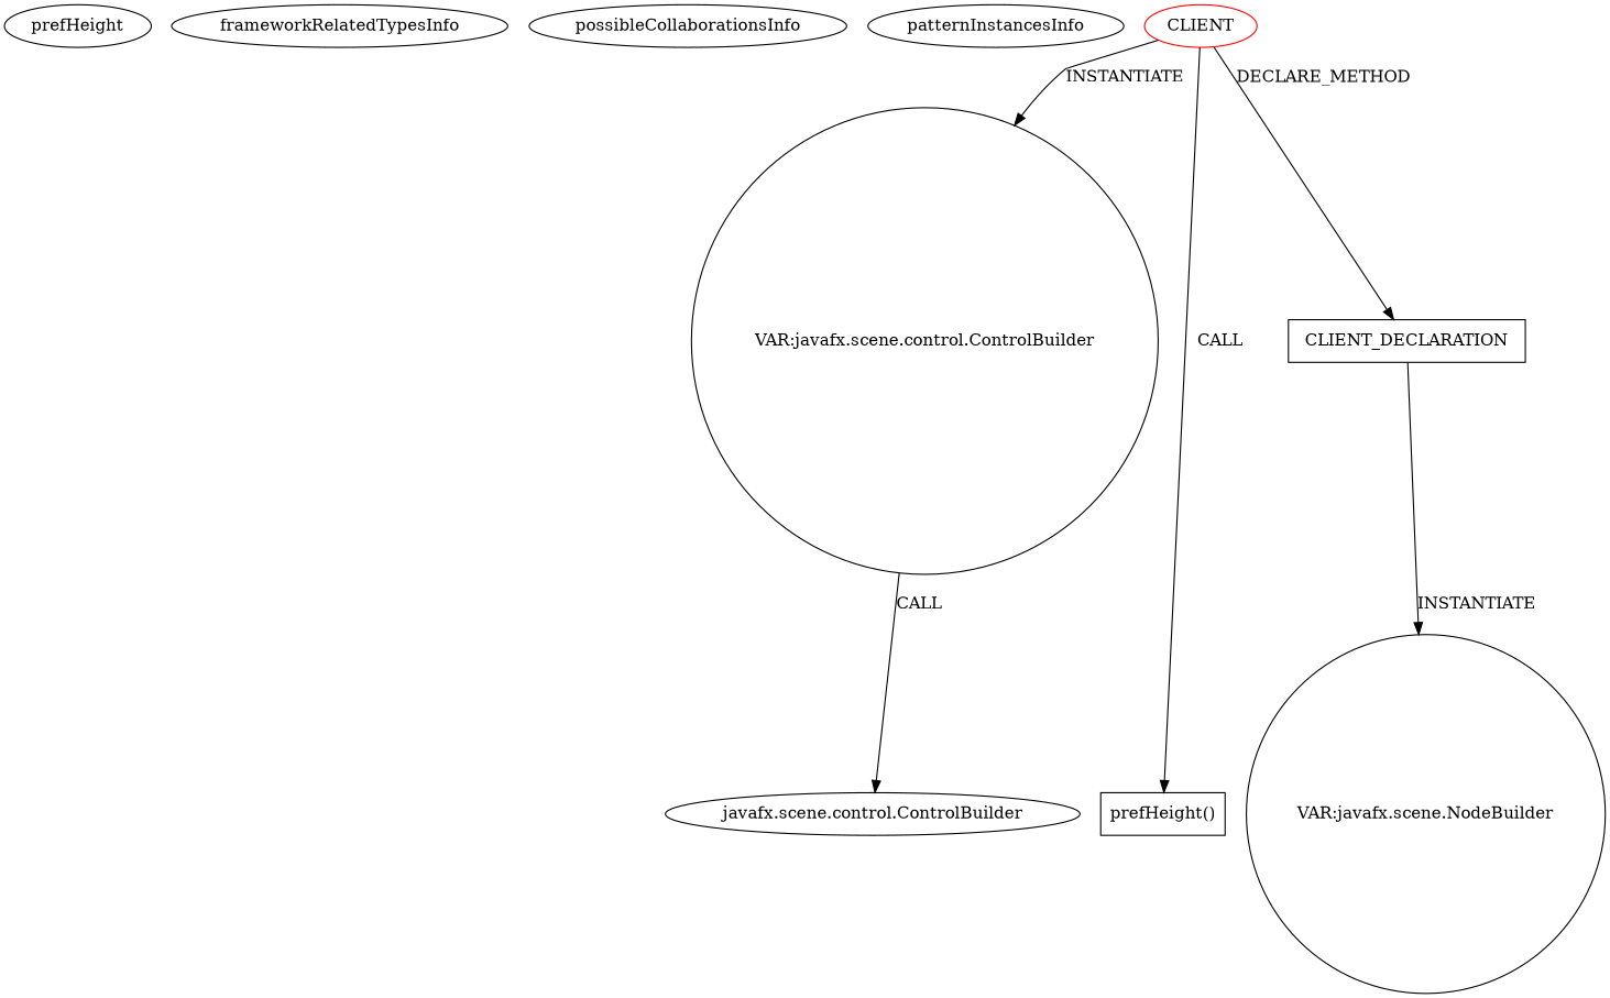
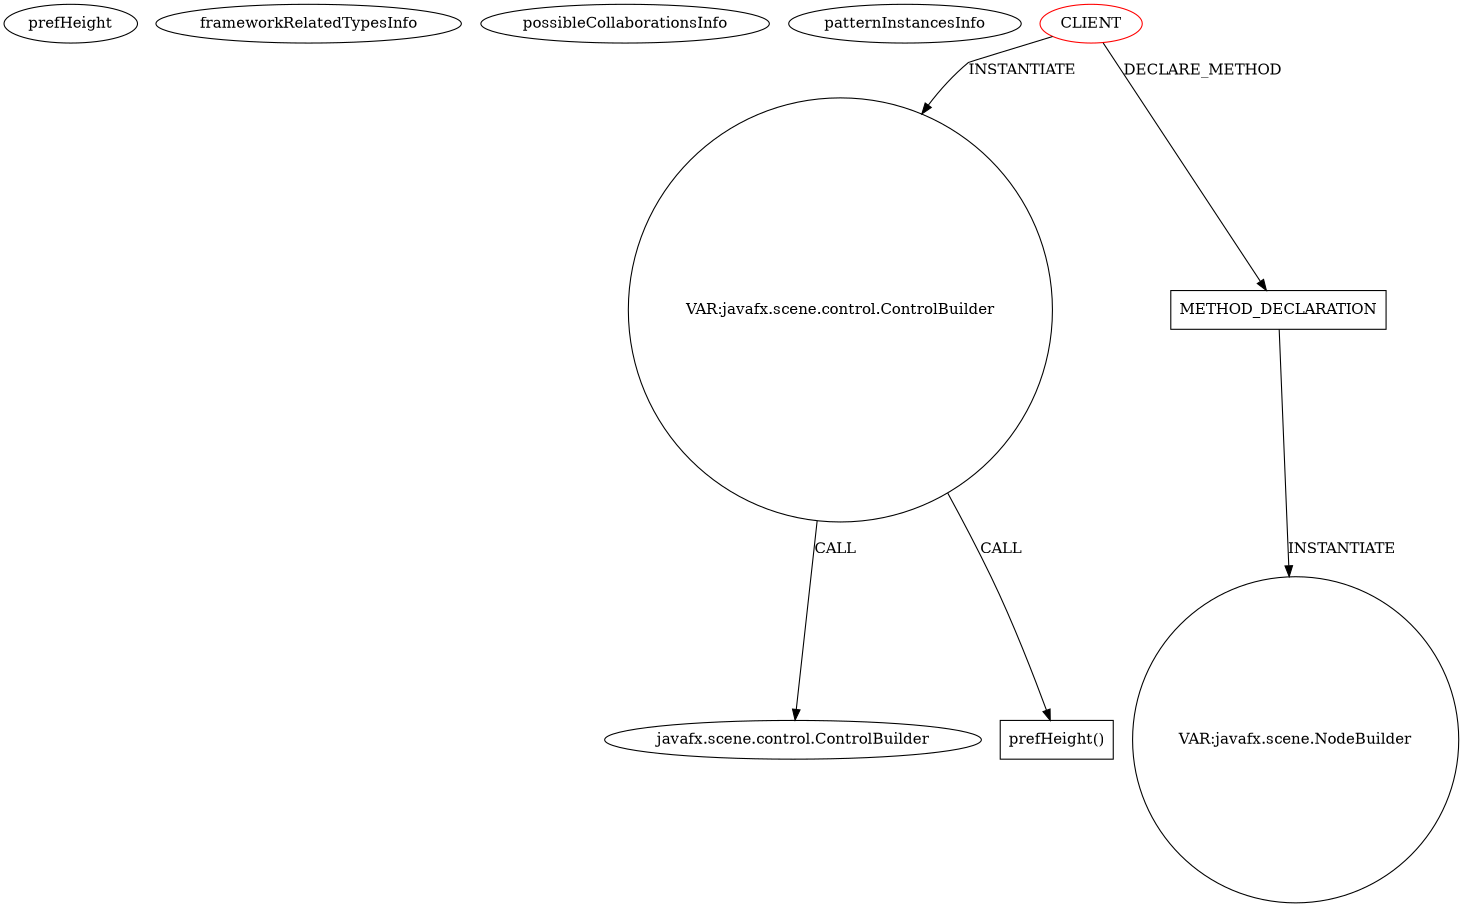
  digraph {
    node [isFrameworkType=false]
    n1 [category=pattern graphId=3347 isAnonymous=false label=prefHeight possibleRelation=false isFrameworkType=""]
    frameworkRelatedTypesInfo [isFrameworkType=""]
    possibleCollaborationsInfo [isFrameworkType=""]
    patternInstancesInfo [0="yorlov-VirtualPointer~/yorlov-VirtualPointer/VirtualPointer-master/src/com/blogspot/captain1653/options/OptionsStage.java~OptionsStage~4889" 1="SaiPradeepDandem-javafx2-gradient-builder~/SaiPradeepDandem-javafx2-gradient-builder/javafx2-gradient-builder-master/src/main/java/com/javafx/gradientbuilder/application/RadialSettingsLayout.java~RadialSettingsLayout~1170" 2="SaiPradeepDandem-javafx2-gradient-builder~/SaiPradeepDandem-javafx2-gradient-builder/javafx2-gradient-builder-master/src/main/java/com/javafx/gradientbuilder/application/LinearSettingsLayout.java~LinearSettingsLayout~1172" isFrameworkType=""]
    n5 [label="javafx.scene.control.ControlBuilder" vertexType=FRAMEWORK_CLASS_TYPE]
    n6 [label="VAR:javafx.scene.control.ControlBuilder" shape=circle vertexType=VARIABLE_EXPRESION]
    n7 [label="prefHeight()" shape=box vertexType=INSIDE_CALL]
-   n8 [label=CLIENT_DECLARATION shape=box vertexType=CLIENT_METHOD_DECLARATION]
+   n8 [label=METHOD_DECLARATION shape=box vertexType=CLIENT_METHOD_DECLARATION]
    n9 [label="VAR:javafx.scene.NodeBuilder" shape=circle vertexType=VARIABLE_EXPRESION]
    n10 [color=red label=CLIENT vertexType=ROOT_CLIENT_CLASS_DECLARATION]
    n6 -> n5 [label=CALL]
-   n10 -> n7 [label=CALL]
+   n6 -> n7 [label=CALL]
    n8 -> n9 [label=INSTANTIATE]
    n10 -> n6 [label=INSTANTIATE]
    n10 -> n8 [label=DECLARE_METHOD]
  }
